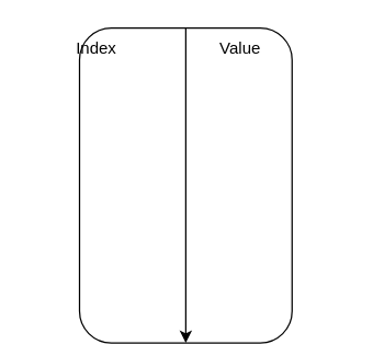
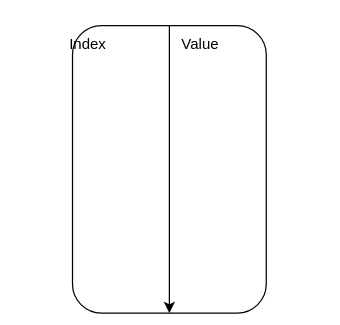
  <mxCell id="0" />
  <mxCell id="1" parent="0" />
  <mxCell id="2" value="" style="whiteSpace=wrap;html=1;rotation=90;rounded=1;" vertex="1" parent="1"><mxGeometry x="20" y="57.5" width="230" height="155" as="geometry" /></mxCell>
  <mxCell id="3" value="" style="edgeStyle=none;orthogonalLoop=1;jettySize=auto;html=1;exitX=0;exitY=0.5;exitDx=0;exitDy=0;entryX=1;entryY=0.5;entryDx=0;entryDy=0;" edge="1" parent="1" source="2" target="2"><mxGeometry width="80" relative="1" as="geometry"><mxPoint x="45" y="120" as="sourcePoint" /><mxPoint x="225" y="120" as="targetPoint" /><Array as="points" /></mxGeometry></mxCell>
  <mxCell id="4" value="Index" style="text;strokeColor=none;align=center;fillColor=none;html=1;verticalAlign=middle;whiteSpace=wrap;rounded=1;" vertex="1" parent="1"><mxGeometry x="35" y="20" width="70" height="30" as="geometry" /></mxCell>
- <mxCell id="5" value="Value" style="text;strokeColor=none;align=center;fillColor=none;html=1;verticalAlign=middle;whiteSpace=wrap;rounded=1;" vertex="1" parent="1"><mxGeometry x="140" y="20" width="70" height="30" as="geometry" /></mxCell>
+ <mxCell id="5" value="Value" style="text;strokeColor=none;align=center;fillColor=none;html=1;verticalAlign=middle;whiteSpace=wrap;rounded=1;" vertex="1" parent="1"><mxGeometry x="125" y="20" width="70" height="30" as="geometry" /></mxCell>
